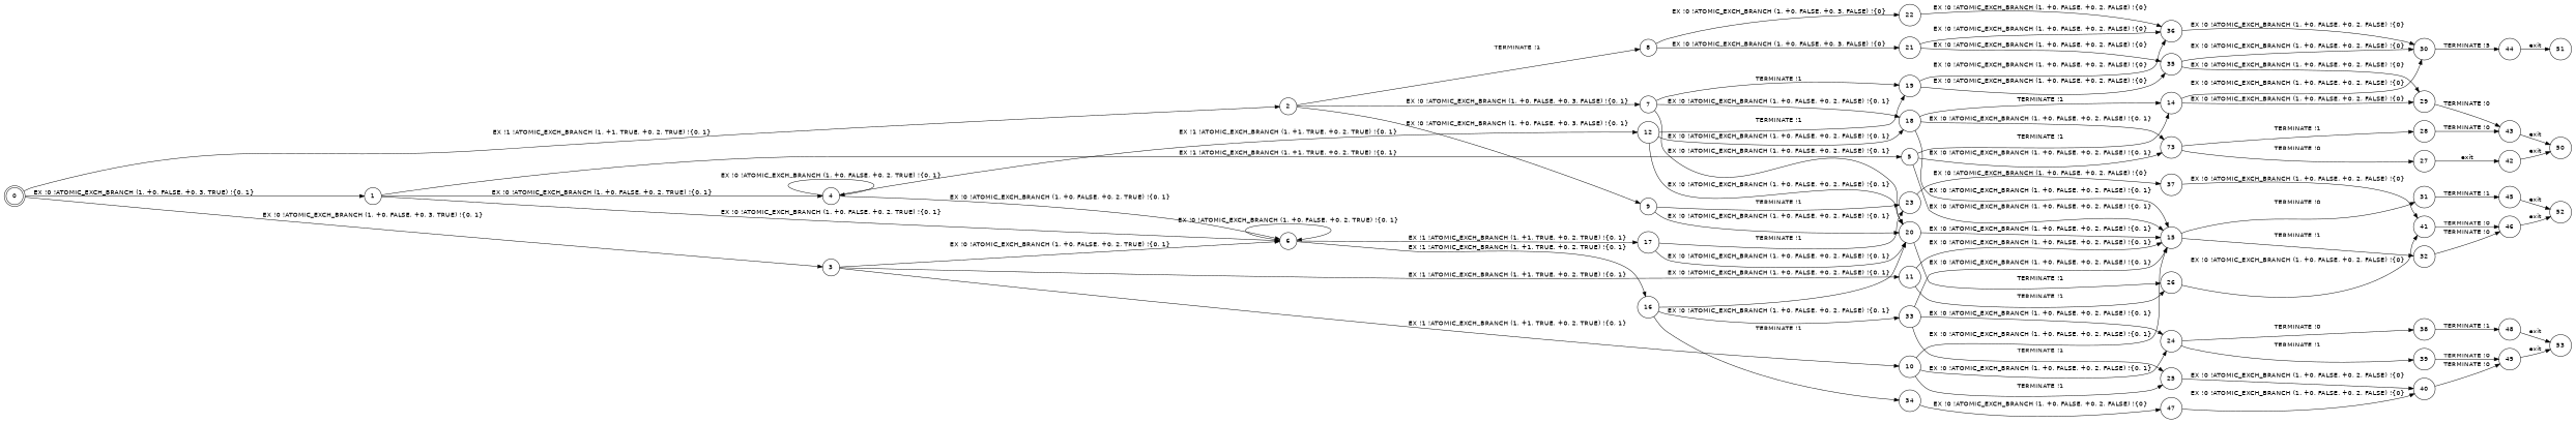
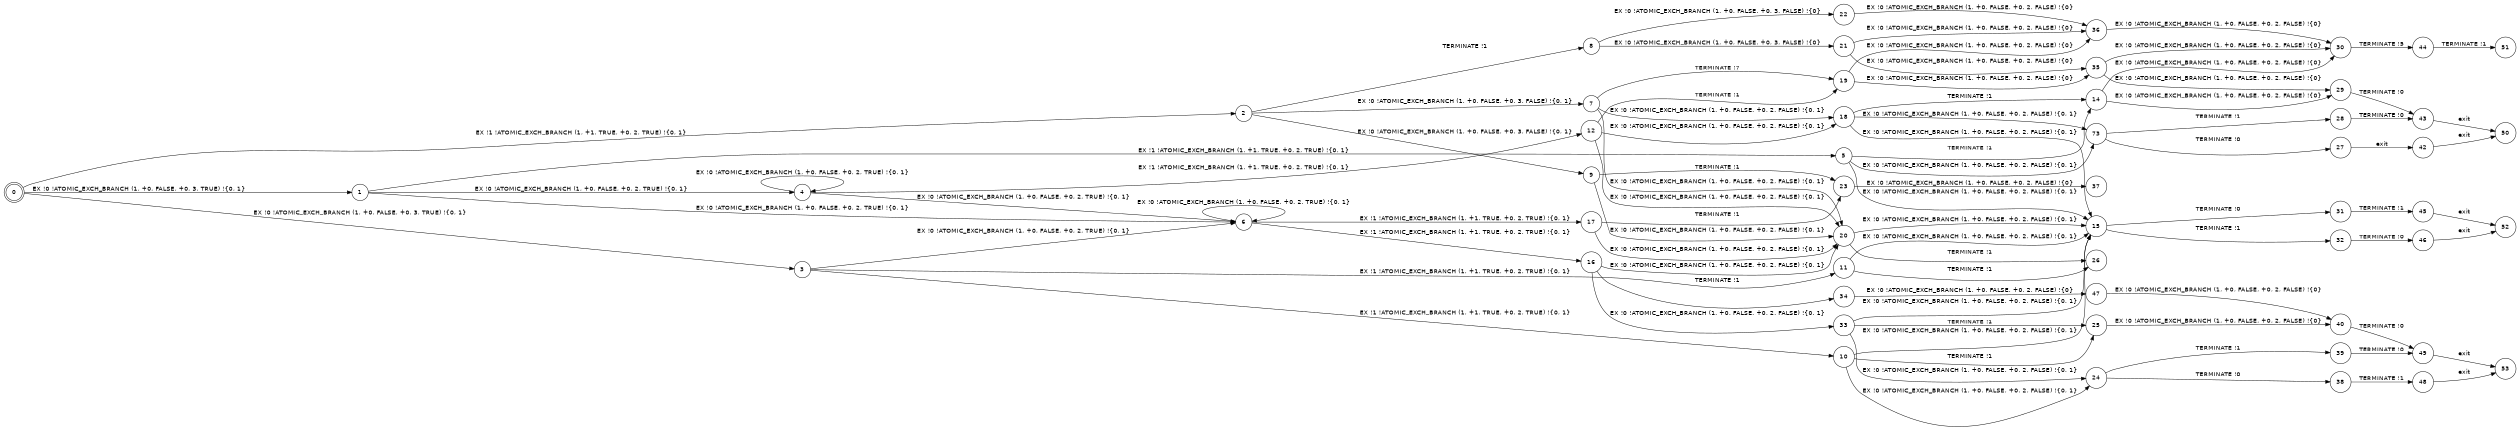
  digraph {
    fontname="DejaVu Sans"
    rankdir=LR
    node [fontname="DejaVu Sans" shape=circle]
    edge [fontname="DejaVu Sans"]
    0 [peripheries=2]
    1
    2
    3
    4
    5
    6
    7
    8
    9
    10
    11
    12
    n14 [label=73]
    14
    15
    16
    17
    18
    19
    20
    21
    22
    23
    24
    25
    26
    27
    28
    29
    30
    31
    32
    33
    34
    35
    36
    37
    38
    39
    40
-   41
    42
    43
    44
    45
    46
    47
    48
    49
    50
    51
    52
    53
    0 -> 1 [label="EX !0 !ATOMIC_EXCH_BRANCH (1, +0, FALSE, +0, 3, TRUE) !{0, 1}"]
    0 -> 2 [label="EX !1 !ATOMIC_EXCH_BRANCH (1, +1, TRUE, +0, 2, TRUE) !{0, 1}"]
    0 -> 3 [label="EX !0 !ATOMIC_EXCH_BRANCH (1, +0, FALSE, +0, 3, TRUE) !{0, 1}"]
    1 -> 4 [label="EX !0 !ATOMIC_EXCH_BRANCH (1, +0, FALSE, +0, 2, TRUE) !{0, 1}"]
    1 -> 5 [label="EX !1 !ATOMIC_EXCH_BRANCH (1, +1, TRUE, +0, 2, TRUE) !{0, 1}"]
    1 -> 6 [label="EX !0 !ATOMIC_EXCH_BRANCH (1, +0, FALSE, +0, 2, TRUE) !{0, 1}"]
    2 -> 7 [label="EX !0 !ATOMIC_EXCH_BRANCH (1, +0, FALSE, +0, 3, FALSE) !{0, 1}"]
    2 -> 8 [label="TERMINATE !1"]
    2 -> 9 [label="EX !0 !ATOMIC_EXCH_BRANCH (1, +0, FALSE, +0, 3, FALSE) !{0, 1}"]
    3 -> 6 [label="EX !0 !ATOMIC_EXCH_BRANCH (1, +0, FALSE, +0, 2, TRUE) !{0, 1}"]
    3 -> 10 [label="EX !1 !ATOMIC_EXCH_BRANCH (1, +1, TRUE, +0, 2, TRUE) !{0, 1}"]
    3 -> 11 [label="EX !1 !ATOMIC_EXCH_BRANCH (1, +1, TRUE, +0, 2, TRUE) !{0, 1}"]
    4 -> 4 [label="EX !0 !ATOMIC_EXCH_BRANCH (1, +0, FALSE, +0, 2, TRUE) !{0, 1}"]
    4 -> 6 [label="EX !0 !ATOMIC_EXCH_BRANCH (1, +0, FALSE, +0, 2, TRUE) !{0, 1}"]
    4 -> 12 [label="EX !1 !ATOMIC_EXCH_BRANCH (1, +1, TRUE, +0, 2, TRUE) !{0, 1}"]
    5 -> n14 [label="EX !0 !ATOMIC_EXCH_BRANCH (1, +0, FALSE, +0, 2, FALSE) !{0, 1}"]
    5 -> 14 [label="TERMINATE !1"]
    5 -> 15 [label="EX !0 !ATOMIC_EXCH_BRANCH (1, +0, FALSE, +0, 2, FALSE) !{0, 1}"]
    6 -> 6 [label="EX !0 !ATOMIC_EXCH_BRANCH (1, +0, FALSE, +0, 2, TRUE) !{0, 1}"]
    6 -> 16 [label="EX !1 !ATOMIC_EXCH_BRANCH (1, +1, TRUE, +0, 2, TRUE) !{0, 1}"]
    6 -> 17 [label="EX !1 !ATOMIC_EXCH_BRANCH (1, +1, TRUE, +0, 2, TRUE) !{0, 1}"]
    7 -> 18 [label="EX !0 !ATOMIC_EXCH_BRANCH (1, +0, FALSE, +0, 2, FALSE) !{0, 1}"]
-   7 -> 19 [label="TERMINATE !1"]
+   7 -> 19 [label="TERMINATE !7"]
    7 -> 20 [label="EX !0 !ATOMIC_EXCH_BRANCH (1, +0, FALSE, +0, 2, FALSE) !{0, 1}"]
    8 -> 21 [label="EX !0 !ATOMIC_EXCH_BRANCH (1, +0, FALSE, +0, 3, FALSE) !{0}"]
    8 -> 22 [label="EX !0 !ATOMIC_EXCH_BRANCH (1, +0, FALSE, +0, 3, FALSE) !{0}"]
    9 -> 20 [label="EX !0 !ATOMIC_EXCH_BRANCH (1, +0, FALSE, +0, 2, FALSE) !{0, 1}"]
    9 -> 23 [label="TERMINATE !1"]
    10 -> 15 [label="EX !0 !ATOMIC_EXCH_BRANCH (1, +0, FALSE, +0, 2, FALSE) !{0, 1}"]
    10 -> 24 [label="EX !0 !ATOMIC_EXCH_BRANCH (1, +0, FALSE, +0, 2, FALSE) !{0, 1}"]
    10 -> 25 [label="TERMINATE !1"]
    11 -> 15 [label="EX !0 !ATOMIC_EXCH_BRANCH (1, +0, FALSE, +0, 2, FALSE) !{0, 1}"]
    11 -> 26 [label="TERMINATE !1"]
    12 -> 18 [label="EX !0 !ATOMIC_EXCH_BRANCH (1, +0, FALSE, +0, 2, FALSE) !{0, 1}"]
    12 -> 19 [label="TERMINATE !1"]
    12 -> 20 [label="EX !0 !ATOMIC_EXCH_BRANCH (1, +0, FALSE, +0, 2, FALSE) !{0, 1}"]
    n14 -> 27 [label="TERMINATE !0"]
    n14 -> 28 [label="TERMINATE !1"]
    14 -> 29 [label="EX !0 !ATOMIC_EXCH_BRANCH (1, +0, FALSE, +0, 2, FALSE) !{0}"]
    14 -> 30 [label="EX !0 !ATOMIC_EXCH_BRANCH (1, +0, FALSE, +0, 2, FALSE) !{0}"]
    15 -> 31 [label="TERMINATE !0"]
    15 -> 32 [label="TERMINATE !1"]
    16 -> 20 [label="EX !0 !ATOMIC_EXCH_BRANCH (1, +0, FALSE, +0, 2, FALSE) !{0, 1}"]
    16 -> 33 [label="EX !0 !ATOMIC_EXCH_BRANCH (1, +0, FALSE, +0, 2, FALSE) !{0, 1}"]
    16 -> 34 [label="TERMINATE !1"]
    17 -> 20 [label="EX !0 !ATOMIC_EXCH_BRANCH (1, +0, FALSE, +0, 2, FALSE) !{0, 1}"]
    17 -> 23 [label="TERMINATE !1"]
    18 -> n14 [label="EX !0 !ATOMIC_EXCH_BRANCH (1, +0, FALSE, +0, 2, FALSE) !{0, 1}"]
    18 -> 14 [label="TERMINATE !1"]
    18 -> 15 [label="EX !0 !ATOMIC_EXCH_BRANCH (1, +0, FALSE, +0, 2, FALSE) !{0, 1}"]
    19 -> 35 [label="EX !0 !ATOMIC_EXCH_BRANCH (1, +0, FALSE, +0, 2, FALSE) !{0}"]
    19 -> 36 [label="EX !0 !ATOMIC_EXCH_BRANCH (1, +0, FALSE, +0, 2, FALSE) !{0}"]
    20 -> 15 [label="EX !0 !ATOMIC_EXCH_BRANCH (1, +0, FALSE, +0, 2, FALSE) !{0, 1}"]
    20 -> 26 [label="TERMINATE !1"]
    21 -> 35 [label="EX !0 !ATOMIC_EXCH_BRANCH (1, +0, FALSE, +0, 2, FALSE) !{0}"]
    21 -> 36 [label="EX !0 !ATOMIC_EXCH_BRANCH (1, +0, FALSE, +0, 2, FALSE) !{0}"]
    22 -> 36 [label="EX !0 !ATOMIC_EXCH_BRANCH (1, +0, FALSE, +0, 2, FALSE) !{0}"]
    23 -> 37 [label="EX !0 !ATOMIC_EXCH_BRANCH (1, +0, FALSE, +0, 2, FALSE) !{0}"]
    24 -> 38 [label="TERMINATE !0"]
    24 -> 39 [label="TERMINATE !1"]
    25 -> 40 [label="EX !0 !ATOMIC_EXCH_BRANCH (1, +0, FALSE, +0, 2, FALSE) !{0}"]
-   26 -> 41 [label="EX !0 !ATOMIC_EXCH_BRANCH (1, +0, FALSE, +0, 2, FALSE) !{0}"]
    27 -> 42 [label=exit]
    28 -> 43 [label="TERMINATE !0"]
    29 -> 43 [label="TERMINATE !0"]
    30 -> 44 [label="TERMINATE !5"]
    31 -> 45 [label="TERMINATE !1"]
    32 -> 46 [label="TERMINATE !0"]
    33 -> 15 [label="EX !0 !ATOMIC_EXCH_BRANCH (1, +0, FALSE, +0, 2, FALSE) !{0, 1}"]
    33 -> 24 [label="EX !0 !ATOMIC_EXCH_BRANCH (1, +0, FALSE, +0, 2, FALSE) !{0, 1}"]
    33 -> 25 [label="TERMINATE !1"]
    34 -> 47 [label="EX !0 !ATOMIC_EXCH_BRANCH (1, +0, FALSE, +0, 2, FALSE) !{0}"]
    35 -> 29 [label="EX !0 !ATOMIC_EXCH_BRANCH (1, +0, FALSE, +0, 2, FALSE) !{0}"]
    35 -> 30 [label="EX !0 !ATOMIC_EXCH_BRANCH (1, +0, FALSE, +0, 2, FALSE) !{0}"]
    36 -> 30 [label="EX !0 !ATOMIC_EXCH_BRANCH (1, +0, FALSE, +0, 2, FALSE) !{0}"]
-   37 -> 41 [label="EX !0 !ATOMIC_EXCH_BRANCH (1, +0, FALSE, +0, 2, FALSE) !{0}"]
    38 -> 48 [label="TERMINATE !1"]
    39 -> 49 [label="TERMINATE !0"]
    40 -> 49 [label="TERMINATE !0"]
-   41 -> 46 [label="TERMINATE !0"]
    42 -> 50 [label=exit]
    43 -> 50 [label=exit]
-   44 -> 51 [label=exit]
+   44 -> 51 [label="TERMINATE !1"]
    45 -> 52 [label=exit]
    46 -> 52 [label=exit]
    47 -> 40 [label="EX !0 !ATOMIC_EXCH_BRANCH (1, +0, FALSE, +0, 2, FALSE) !{0}"]
    48 -> 53 [label=exit]
    49 -> 53 [label=exit]
  }
